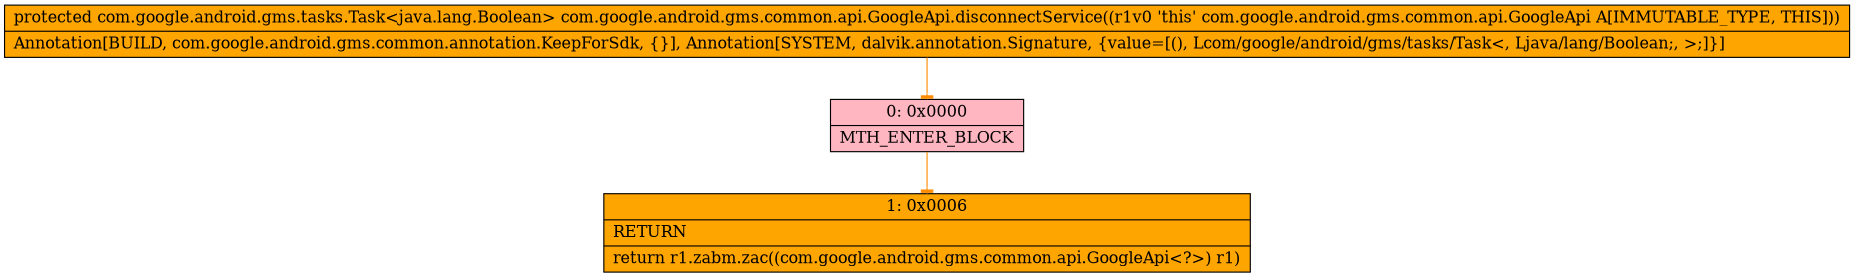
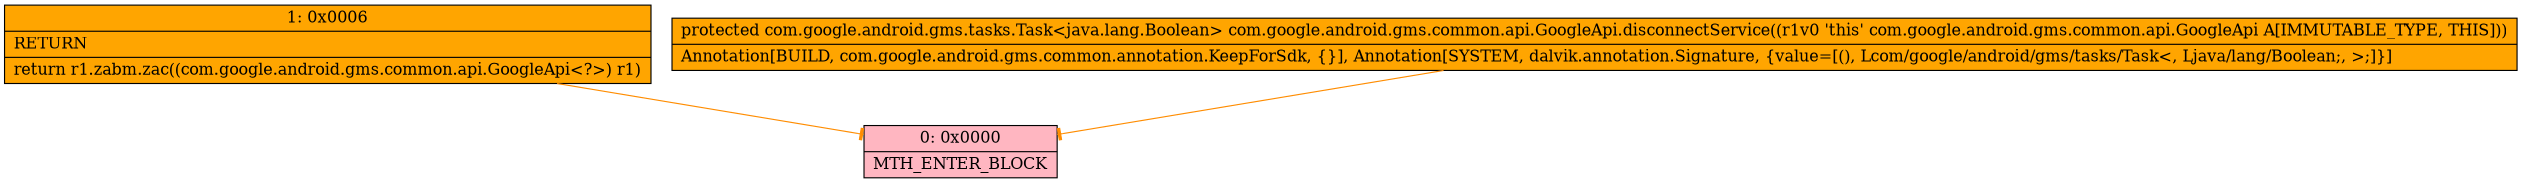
  digraph {
    node [shape=record style=filled fillcolor=orange]
    edge [color=darkorange arrowhead=tee]
    n1 [label="{0\:\ 0x0000|MTH_ENTER_BLOCK\l}" fillcolor=lightpink]
    n2 [label="{1\:\ 0x0006|RETURN\l|return r1.zabm.zac((com.google.android.gms.common.api.GoogleApi\<?\>) r1)\l}"]
    n3 [label="{protected com.google.android.gms.tasks.Task\<java.lang.Boolean\> com.google.android.gms.common.api.GoogleApi.disconnectService((r1v0 'this' com.google.android.gms.common.api.GoogleApi A[IMMUTABLE_TYPE, THIS]))  | Annotation[BUILD, com.google.android.gms.common.annotation.KeepForSdk, \{\}], Annotation[SYSTEM, dalvik.annotation.Signature, \{value=[(), Lcom\/google\/android\/gms\/tasks\/Task\<, Ljava\/lang\/Boolean;, \>;]\}]\l}"]
-   n1 -> n2
+   n2 -> n1
    n3 -> n1
  }
